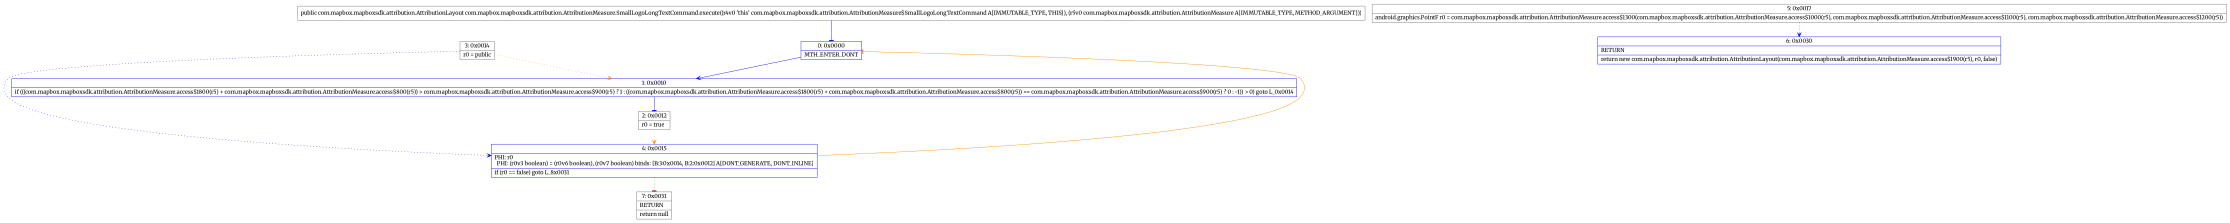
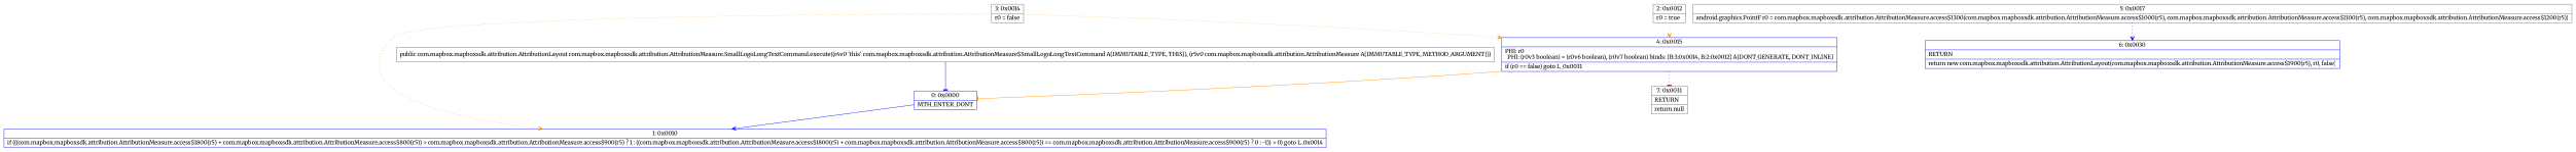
  digraph {
    fontname=Merriweather
    node [color=gray40 fontname=Merriweather shape=record]
    edge [arrowhead=vee color=blue fontname=Merriweather style=dotted]
    n1 [color=blue label="{0\:\ 0x0000|MTH_ENTER_DONT\l}"]
    n2 [color=blue label="{1\:\ 0x0010|if (((com.mapbox.mapboxsdk.attribution.AttributionMeasure.access$1800(r5) + com.mapbox.mapboxsdk.attribution.AttributionMeasure.access$800(r5)) \> com.mapbox.mapboxsdk.attribution.AttributionMeasure.access$900(r5) ? 1 : ((com.mapbox.mapboxsdk.attribution.AttributionMeasure.access$1800(r5) + com.mapbox.mapboxsdk.attribution.AttributionMeasure.access$800(r5)) == com.mapbox.mapboxsdk.attribution.AttributionMeasure.access$900(r5) ? 0 : \-1)) \> 0) goto L_0x0014\l}"]
    n3 [label="{2\:\ 0x0012|r0 = true\l}"]
-   n4 [color=blue label="{4\:\ 0x0015|PHI: r0 \l  PHI: (r0v3 boolean) = (r0v6 boolean), (r0v7 boolean) binds: [B:3:0x0014, B:2:0x0012] A[DONT_GENERATE, DONT_INLINE]\l|if (r0 == false) goto L_8x0031\l}"]
-   n5 [label="{3\:\ 0x0014|r0 = public\l}"]
+   n4 [color=blue label="{4\:\ 0x0015|PHI: r0 \l  PHI: (r0v3 boolean) = (r0v6 boolean), (r0v7 boolean) binds: [B:3:0x0014, B:2:0x0012] A[DONT_GENERATE, DONT_INLINE]\l|if (r0 == false) goto L_0x0031\l}"]
+   n5 [label="{3\:\ 0x0014|r0 = false\l}"]
    n6 [label="{7\:\ 0x0031|RETURN\l|return null\l}"]
    n7 [label="{5\:\ 0x0017|android.graphics.PointF r0 = com.mapbox.mapboxsdk.attribution.AttributionMeasure.access$1300(com.mapbox.mapboxsdk.attribution.AttributionMeasure.access$1000(r5), com.mapbox.mapboxsdk.attribution.AttributionMeasure.access$1100(r5), com.mapbox.mapboxsdk.attribution.AttributionMeasure.access$1200(r5))\l}"]
    n8 [color=blue label="{6\:\ 0x0030|RETURN\l|return new com.mapbox.mapboxsdk.attribution.AttributionLayout(com.mapbox.mapboxsdk.attribution.AttributionMeasure.access$1900(r5), r0, false)\l}"]
    n9 [label="{public com.mapbox.mapboxsdk.attribution.AttributionLayout com.mapbox.mapboxsdk.attribution.AttributionMeasure.SmallLogoLongTextCommand.execute((r4v0 'this' com.mapbox.mapboxsdk.attribution.AttributionMeasure$SmallLogoLongTextCommand A[IMMUTABLE_TYPE, THIS]), (r5v0 com.mapbox.mapboxsdk.attribution.AttributionMeasure A[IMMUTABLE_TYPE, METHOD_ARGUMENT])) }"]
    n1 -> n2 [style=solid]
-   n2 -> n3 [arrowhead=tee style=solid]
    n3 -> n4 [color=darkorange]
    n4 -> n1 [arrowhead=tee color=darkorange style=solid]
    n4 -> n6 [arrowhead=tee color=brown]
    n5 -> n2 [color=darkorange]
-   n5 -> n4
+   n5 -> n4 [color=darkorange]
    n7 -> n8
    n9 -> n1 [arrowhead=tee style=solid]
  }
